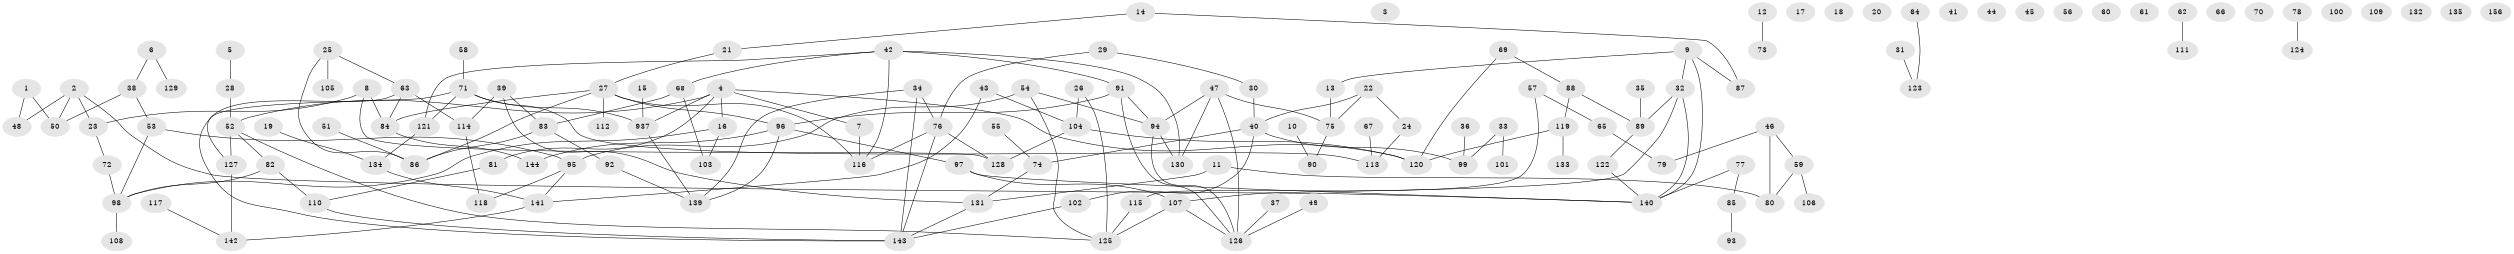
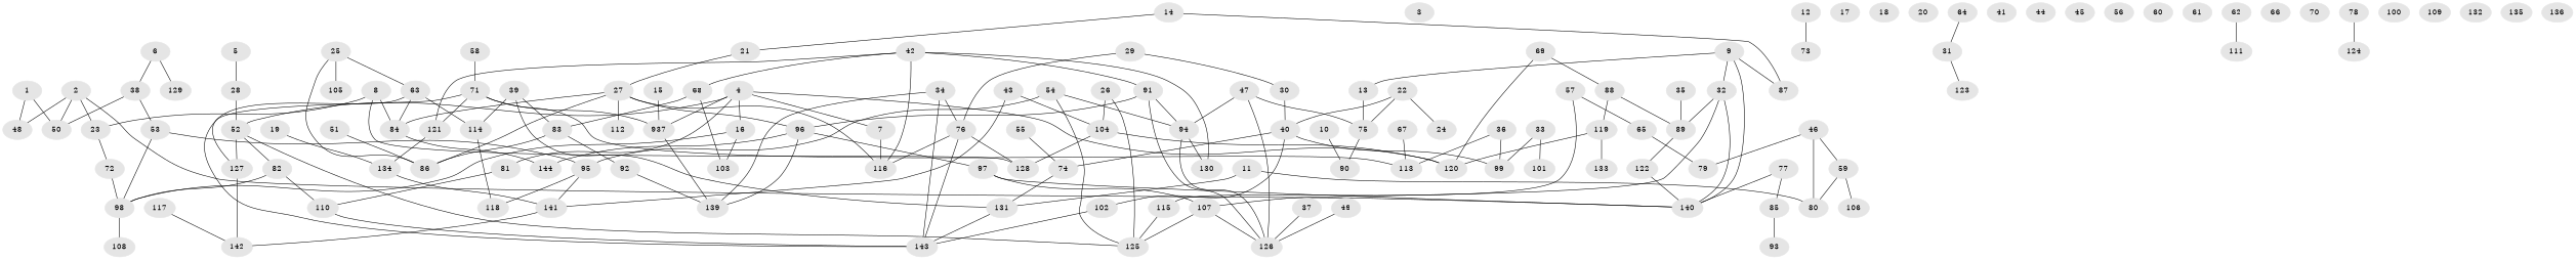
  graph {
    node [color=gray90 style=filled]
    1
    48
    50
    2
    23
    140
    72
    3
    4
    7
    16
    52
    81
    120
    n15 [label=937]
    116
    98
    103
    125
    82
    127
    110
    139
    5
    28
    6
    38
    129
    53
    8
    84
    128
    144
    9
    13
    32
    87
    75
    89
    107
    10
    90
    11
    80
    131
    143
    12
    73
    14
    21
    27
    15
    108
    17
    18
    19
    134
    141
    20
    86
    96
    112
    22
    24
    40
    113
    99
    74
    102
    25
    63
    105
    114
    26
    104
    97
    29
    30
    76
    31
    123
    122
    126
    33
    101
    34
    35
    36
    37
    95
    39
    83
    92
    118
    41
    42
    68
    91
    121
    130
    94
    43
    142
    44
    45
    46
    59
    79
    106
    47
    49
    51
    54
    55
    56
    57
    65
    115
    58
    71
    60
    61
    62
    111
    64
    66
    67
    69
    88
    119
    70
    77
    85
    93
    78
    124
    133
    100
    109
    117
    132
    135
-   136 [label=156]
+   136
    1 -- 48
    1 -- 50
    2 -- 48
    2 -- 50
    2 -- 23
    2 -- 140
    23 -- 72
    72 -- 98
    4 -- 7
    4 -- 16
    4 -- 52
    4 -- 81
    4 -- 120
    4 -- n15
    7 -- 116
    16 -- 98
    16 -- 103
    52 -- 125
    52 -- 82
    52 -- 127
    81 -- 110
    n15 -- 139
    98 -- 108
    82 -- 98
    82 -- 110
    127 -- 142
    110 -- 143
    5 -- 28
    28 -- 52
    6 -- 38
    6 -- 129
    38 -- 50
    38 -- 53
    53 -- 98
    53 -- 95
    8 -- 23
    8 -- 84
    8 -- 128
    84 -- 144
    9 -- 140
    9 -- 13
    9 -- 32
    9 -- 87
    13 -- 75
    32 -- 140
    32 -- 89
    32 -- 107
    75 -- 90
    89 -- 122
    107 -- 125
    107 -- 126
    10 -- 90
    11 -- 80
    11 -- 131
    131 -- 143
    12 -- 73
    14 -- 87
    14 -- 21
    21 -- 27
    27 -- 116
    27 -- 84
    27 -- 86
    27 -- 96
    27 -- 112
    15 -- n15
    19 -- 134
    134 -- 141
    141 -- 142
    96 -- 139
    96 -- 144
    96 -- 97
    22 -- 75
    22 -- 24
    22 -- 40
-   24 -- 113
+   36 -- 113
    40 -- 99
    40 -- 74
    40 -- 102
    74 -- 131
    102 -- 143
    25 -- 86
    25 -- 63
    25 -- 105
    63 -- 127
    63 -- 84
    63 -- 114
    114 -- 118
    26 -- 125
    26 -- 104
    104 -- 120
    104 -- 128
    97 -- 140
    97 -- 107
    29 -- 30
    29 -- 76
    30 -- 40
    76 -- 116
    76 -- 128
    76 -- 143
    31 -- 123
    122 -- 140
    33 -- 99
    33 -- 101
    34 -- 139
    34 -- 143
    34 -- 76
    35 -- 89
    36 -- 99
    37 -- 126
    95 -- 141
    95 -- 118
    39 -- 131
    39 -- 114
    39 -- 83
    83 -- 86
    83 -- 92
    92 -- 139
    42 -- 116
    42 -- 68
    42 -- 91
    42 -- 121
    42 -- 130
    68 -- 103
    68 -- 83
    91 -- 96
    91 -- 126
    91 -- 94
    121 -- 134
    94 -- 126
    94 -- 130
    43 -- 141
    43 -- 104
    46 -- 80
    46 -- 59
    46 -- 79
    59 -- 80
    59 -- 106
    47 -- 75
    47 -- 126
-   47 -- 130
    47 -- 94
    49 -- 126
    51 -- 86
    54 -- 125
    54 -- 95
    54 -- 94
    55 -- 74
    57 -- 65
    57 -- 115
    65 -- 79
    115 -- 125
    58 -- 71
    71 -- n15
    71 -- 143
    71 -- 113
    71 -- 121
    62 -- 111
-   64 -- 123
+   64 -- 31
    67 -- 113
    69 -- 120
    69 -- 88
    88 -- 89
    88 -- 119
    119 -- 120
    119 -- 133
    77 -- 140
    77 -- 85
    85 -- 93
    78 -- 124
    117 -- 142
  }
